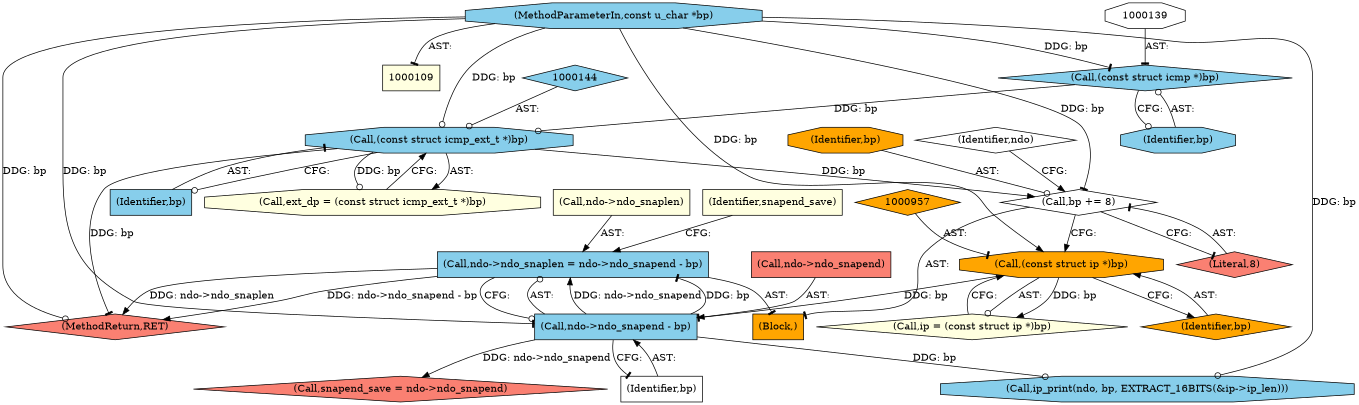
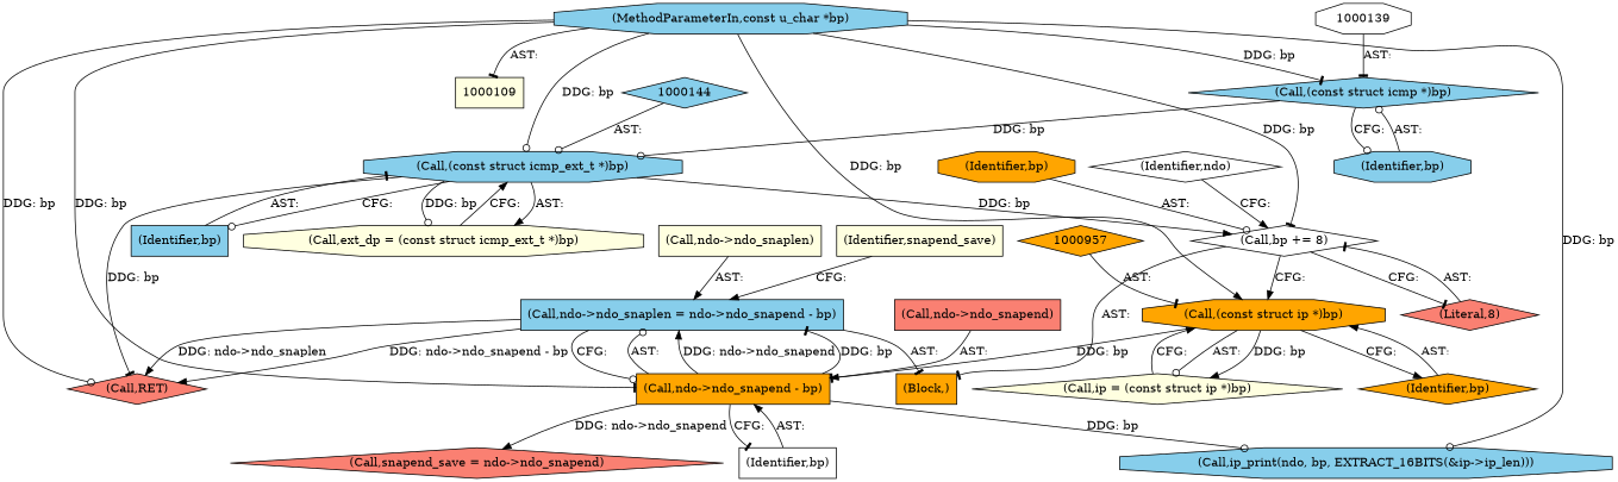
  digraph {
    node [fillcolor=skyblue shape=diamond style=filled]
    edge [arrowhead=normal]
    n1 [label="(Call,ndo->ndo_snaplen = ndo->ndo_snapend - bp)" shape=box]
-   n2 [label="(Call,ndo->ndo_snapend - bp)" shape=box]
+   n2 [fillcolor=orange label="(Call,ndo->ndo_snapend - bp)" shape=box]
    n3 [fillcolor=orange label="(Block,)" shape=box]
-   n4 [fillcolor=salmon label="(MethodReturn,RET)"]
+   n4 [fillcolor=salmon label="(Call,RET)"]
    n5 [fillcolor=salmon label="(Call,snapend_save = ndo->ndo_snapend)"]
    n6 [label="(Call,ip_print(ndo, bp, EXTRACT_16BITS(&ip->ip_len)))" shape=octagon]
    n7 [fillcolor=white label="(Identifier,bp)" shape=box]
    n8 [fillcolor=orange label="(Call,(const struct ip *)bp)" shape=octagon]
    n9 [fillcolor=lightyellow label="(Call,ip = (const struct ip *)bp)"]
    n10 [fillcolor=orange label="(Identifier,bp)"]
    n11 [fillcolor=white label="(Call,bp += 8)"]
    n12 [fillcolor=salmon label="(Literal,8)"]
    n13 [label="(Call,(const struct icmp_ext_t *)bp)" shape=octagon]
    n14 [fillcolor=lightyellow label="(Call,ext_dp = (const struct icmp_ext_t *)bp)" shape=octagon]
    n15 [label="(Identifier,bp)" shape=box]
    n16 [label="(Call,(const struct icmp *)bp)"]
    n17 [label="(Identifier,bp)" shape=octagon]
    n18 [label="(MethodParameterIn,const u_char *bp)" shape=octagon]
    1000109 [fillcolor=lightyellow shape=box]
    n20 [fillcolor=orange label="(Identifier,bp)" shape=octagon]
    n21 [fillcolor=lightyellow label="(Call,ndo->ndo_snaplen)" shape=box]
    n22 [fillcolor=salmon label="(Call,ndo->ndo_snapend)" shape=box]
    n23 [fillcolor=lightyellow label="(Identifier,snapend_save)" shape=box]
    n24 [fillcolor=white label="(Identifier,ndo)"]
    1000957 [fillcolor=orange]
    1000144
    1000139 [fillcolor=white shape=octagon]
    n1 -> n2 [arrowhead=odot label="CFG: "]
    n1 -> n3 [arrowhead=tee label="AST: "]
    n1 -> n4 [label="DDG: ndo->ndo_snapend - bp"]
    n1 -> n4 [label="DDG: ndo->ndo_snaplen"]
    n2 -> n1 [arrowhead=odot label="AST: "]
    n2 -> n1 [label="DDG: ndo->ndo_snapend"]
    n2 -> n1 [arrowhead=tee label="DDG: bp"]
    n2 -> n5 [label="DDG: ndo->ndo_snapend"]
    n2 -> n6 [arrowhead=odot label="DDG: bp"]
    n2 -> n7 [arrowhead=tee label="CFG: "]
    n7 -> n2 [label="AST: "]
    n8 -> n2 [arrowhead=tee label="DDG: bp"]
    n8 -> n9 [arrowhead=odot label="AST: "]
    n8 -> n9 [label="DDG: bp"]
    n8 -> n10 [label="CFG: "]
    n9 -> n8 [label="CFG: "]
    n10 -> n8 [label="AST: "]
    n11 -> n3 [arrowhead=tee label="AST: "]
    n11 -> n8 [label="CFG: "]
    n11 -> n12 [arrowhead=tee label="CFG: "]
    n12 -> n11 [arrowhead=tee label="AST: "]
    n13 -> n4 [arrowhead=tee label="DDG: bp"]
    n13 -> n11 [label="DDG: bp"]
    n13 -> n14 [label="AST: "]
    n13 -> n14 [arrowhead=odot label="DDG: bp"]
    n13 -> n15 [arrowhead=odot label="CFG: "]
    n14 -> n13 [label="CFG: "]
    n15 -> n13 [arrowhead=tee label="AST: "]
    n16 -> n13 [arrowhead=odot label="DDG: bp"]
    n16 -> n17 [arrowhead=odot label="CFG: "]
    n17 -> n16 [arrowhead=odot label="AST: "]
    n18 -> n2 [arrowhead=tee label="DDG: bp"]
    n18 -> n4 [arrowhead=odot label="DDG: bp"]
    n18 -> n6 [arrowhead=odot label="DDG: bp"]
    n18 -> n8 [label="DDG: bp"]
    n18 -> n11 [arrowhead=tee label="DDG: bp"]
    n18 -> n13 [arrowhead=odot label="DDG: bp"]
    n18 -> n16 [arrowhead=tee label="DDG: bp"]
    n18 -> 1000109 [arrowhead=tee label="AST: "]
    n20 -> n11 [arrowhead=odot label="AST: "]
    n21 -> n1 [label="AST: "]
    n22 -> n2 [label="AST: "]
    n23 -> n1 [label="CFG: "]
    n24 -> n11 [label="CFG: "]
    1000957 -> n8 [arrowhead=tee label="AST: "]
    1000144 -> n13 [arrowhead=odot label="AST: "]
    1000139 -> n16 [arrowhead=tee label="AST: "]
  }
